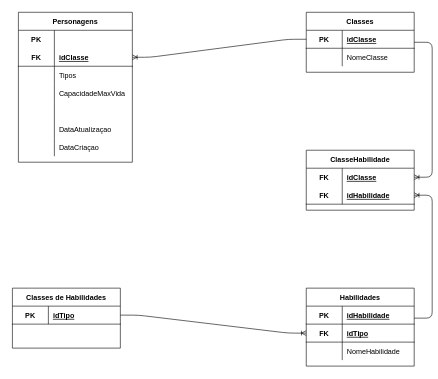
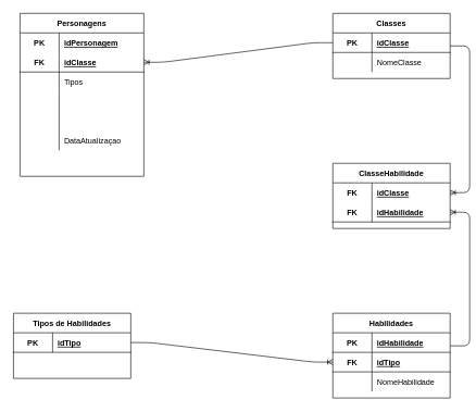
  <mxCell id="0" />
  <mxCell id="1" parent="0" />
- <mxCell id="2" value="Classes de Habilidades" style="shape=table;startSize=30;container=1;collapsible=1;childLayout=tableLayout;fixedRows=1;rowLines=0;fontStyle=1;align=center;resizeLast=1;" parent="1" vertex="1"><mxGeometry x="20" y="480" width="180" height="100" as="geometry" /></mxCell>
+ <mxCell id="2" value="Tipos de Habilidades" style="shape=table;startSize=30;container=1;collapsible=1;childLayout=tableLayout;fixedRows=1;rowLines=0;fontStyle=1;align=center;resizeLast=1;" parent="1" vertex="1"><mxGeometry x="20" y="480" width="180" height="100" as="geometry" /></mxCell>
  <mxCell id="3" value="" style="shape=partialRectangle;collapsible=0;dropTarget=0;pointerEvents=0;fillColor=none;top=0;left=0;bottom=1;right=0;points=[[0,0.5],[1,0.5]];portConstraint=eastwest;" parent="2" vertex="1"><mxGeometry y="30" width="180" height="30" as="geometry" /></mxCell>
  <mxCell id="4" value="PK" style="shape=partialRectangle;connectable=0;fillColor=none;top=0;left=0;bottom=0;right=0;fontStyle=1;overflow=hidden;" parent="3" vertex="1"><mxGeometry width="60" height="30" as="geometry" /></mxCell>
  <mxCell id="5" value="idTipo" style="shape=partialRectangle;connectable=0;fillColor=none;top=0;left=0;bottom=0;right=0;align=left;spacingLeft=6;fontStyle=5;overflow=hidden;" parent="3" vertex="1"><mxGeometry x="60" width="120" height="30" as="geometry" /></mxCell>
  <mxCell id="6" value="" style="shape=partialRectangle;collapsible=0;dropTarget=0;pointerEvents=0;fillColor=none;top=0;left=0;bottom=0;right=0;points=[[0,0.5],[1,0.5]];portConstraint=eastwest;" parent="2" vertex="1"><mxGeometry y="60" width="180" height="30" as="geometry" /></mxCell>
  <mxCell id="7" value="" style="shape=partialRectangle;connectable=0;fillColor=none;top=0;left=0;bottom=0;right=0;editable=1;overflow=hidden;" parent="6" vertex="1"><mxGeometry width="60" height="30" as="geometry" /></mxCell>
  <mxCell id="8" value="Habilidades" style="shape=table;startSize=30;container=1;collapsible=1;childLayout=tableLayout;fixedRows=1;rowLines=0;fontStyle=1;align=center;resizeLast=1;" parent="1" vertex="1"><mxGeometry x="510" y="480" width="180" height="130" as="geometry" /></mxCell>
  <mxCell id="9" value="" style="shape=partialRectangle;collapsible=0;dropTarget=0;pointerEvents=0;fillColor=none;top=0;left=0;bottom=1;right=0;points=[[0,0.5],[1,0.5]];portConstraint=eastwest;" parent="8" vertex="1"><mxGeometry y="30" width="180" height="30" as="geometry" /></mxCell>
  <mxCell id="10" value="PK" style="shape=partialRectangle;connectable=0;fillColor=none;top=0;left=0;bottom=0;right=0;fontStyle=1;overflow=hidden;" parent="9" vertex="1"><mxGeometry width="60" height="30" as="geometry" /></mxCell>
  <mxCell id="11" value="idHabilidade" style="shape=partialRectangle;connectable=0;fillColor=none;top=0;left=0;bottom=0;right=0;align=left;spacingLeft=6;fontStyle=5;overflow=hidden;" parent="9" vertex="1"><mxGeometry x="60" width="120" height="30" as="geometry" /></mxCell>
  <mxCell id="12" value="" style="shape=partialRectangle;collapsible=0;dropTarget=0;pointerEvents=0;fillColor=none;top=0;left=0;bottom=1;right=0;points=[[0,0.5],[1,0.5]];portConstraint=eastwest;" vertex="1" parent="8"><mxGeometry y="60" width="180" height="30" as="geometry" /></mxCell>
  <mxCell id="13" value="FK" style="shape=partialRectangle;connectable=0;fillColor=none;top=0;left=0;bottom=0;right=0;fontStyle=1;overflow=hidden;" vertex="1" parent="12"><mxGeometry width="60" height="30" as="geometry" /></mxCell>
  <mxCell id="14" value="idTipo" style="shape=partialRectangle;connectable=0;fillColor=none;top=0;left=0;bottom=0;right=0;align=left;spacingLeft=6;fontStyle=5;overflow=hidden;" vertex="1" parent="12"><mxGeometry x="60" width="120" height="30" as="geometry" /></mxCell>
  <mxCell id="15" value="" style="shape=partialRectangle;collapsible=0;dropTarget=0;pointerEvents=0;fillColor=none;top=0;left=0;bottom=0;right=0;points=[[0,0.5],[1,0.5]];portConstraint=eastwest;" parent="8" vertex="1"><mxGeometry y="90" width="180" height="30" as="geometry" /></mxCell>
  <mxCell id="16" value="" style="shape=partialRectangle;connectable=0;fillColor=none;top=0;left=0;bottom=0;right=0;editable=1;overflow=hidden;" parent="15" vertex="1"><mxGeometry width="60" height="30" as="geometry" /></mxCell>
  <mxCell id="17" value="NomeHabilidade" style="shape=partialRectangle;connectable=0;fillColor=none;top=0;left=0;bottom=0;right=0;align=left;spacingLeft=6;overflow=hidden;" parent="15" vertex="1"><mxGeometry x="60" width="120" height="30" as="geometry" /></mxCell>
  <mxCell id="18" value="Classes" style="shape=table;startSize=30;container=1;collapsible=1;childLayout=tableLayout;fixedRows=1;rowLines=0;fontStyle=1;align=center;resizeLast=1;" parent="1" vertex="1"><mxGeometry x="510" y="20" width="180" height="100" as="geometry" /></mxCell>
  <mxCell id="19" value="" style="shape=partialRectangle;collapsible=0;dropTarget=0;pointerEvents=0;fillColor=none;top=0;left=0;bottom=1;right=0;points=[[0,0.5],[1,0.5]];portConstraint=eastwest;" parent="18" vertex="1"><mxGeometry y="30" width="180" height="30" as="geometry" /></mxCell>
  <mxCell id="20" value="PK" style="shape=partialRectangle;connectable=0;fillColor=none;top=0;left=0;bottom=0;right=0;fontStyle=1;overflow=hidden;" parent="19" vertex="1"><mxGeometry width="60" height="30" as="geometry" /></mxCell>
  <mxCell id="21" value="idClasse" style="shape=partialRectangle;connectable=0;fillColor=none;top=0;left=0;bottom=0;right=0;align=left;spacingLeft=6;fontStyle=5;overflow=hidden;" parent="19" vertex="1"><mxGeometry x="60" width="120" height="30" as="geometry" /></mxCell>
  <mxCell id="22" value="" style="shape=partialRectangle;collapsible=0;dropTarget=0;pointerEvents=0;fillColor=none;top=0;left=0;bottom=0;right=0;points=[[0,0.5],[1,0.5]];portConstraint=eastwest;" parent="18" vertex="1"><mxGeometry y="60" width="180" height="30" as="geometry" /></mxCell>
  <mxCell id="23" value="" style="shape=partialRectangle;connectable=0;fillColor=none;top=0;left=0;bottom=0;right=0;editable=1;overflow=hidden;" parent="22" vertex="1"><mxGeometry width="60" height="30" as="geometry" /></mxCell>
  <mxCell id="24" value="NomeClasse" style="shape=partialRectangle;connectable=0;fillColor=none;top=0;left=0;bottom=0;right=0;align=left;spacingLeft=6;overflow=hidden;" parent="22" vertex="1"><mxGeometry x="60" width="120" height="30" as="geometry" /></mxCell>
  <mxCell id="25" value="Personagens" style="shape=table;startSize=30;container=1;collapsible=1;childLayout=tableLayout;fixedRows=1;rowLines=0;fontStyle=1;align=center;resizeLast=1;" vertex="1" parent="1"><mxGeometry x="30" y="20" width="190" height="250" as="geometry" /></mxCell>
  <mxCell id="26" value="" style="shape=partialRectangle;collapsible=0;dropTarget=0;pointerEvents=0;fillColor=none;top=0;left=0;bottom=0;right=0;points=[[0,0.5],[1,0.5]];portConstraint=eastwest;" vertex="1" parent="25"><mxGeometry y="30" width="190" height="30" as="geometry" /></mxCell>
  <mxCell id="27" value="PK" style="shape=partialRectangle;connectable=0;fillColor=none;top=0;left=0;bottom=0;right=0;fontStyle=1;overflow=hidden;" vertex="1" parent="26"><mxGeometry width="60" height="30" as="geometry" /></mxCell>
+ <mxCell id="28" value="idPersonagem" style="shape=partialRectangle;connectable=0;fillColor=none;top=0;left=0;bottom=0;right=0;align=left;spacingLeft=6;fontStyle=5;overflow=hidden;" vertex="1" parent="26"><mxGeometry x="60" width="130" height="30" as="geometry" /></mxCell>
  <mxCell id="29" value="" style="shape=partialRectangle;collapsible=0;dropTarget=0;pointerEvents=0;fillColor=none;top=0;left=0;bottom=1;right=0;points=[[0,0.5],[1,0.5]];portConstraint=eastwest;" vertex="1" parent="25"><mxGeometry y="60" width="190" height="30" as="geometry" /></mxCell>
  <mxCell id="30" value="FK" style="shape=partialRectangle;connectable=0;fillColor=none;top=0;left=0;bottom=0;right=0;fontStyle=1;overflow=hidden;" vertex="1" parent="29"><mxGeometry width="60" height="30" as="geometry" /></mxCell>
  <mxCell id="31" value="idClasse" style="shape=partialRectangle;connectable=0;fillColor=none;top=0;left=0;bottom=0;right=0;align=left;spacingLeft=6;fontStyle=5;overflow=hidden;" vertex="1" parent="29"><mxGeometry x="60" width="130" height="30" as="geometry" /></mxCell>
  <mxCell id="32" value="" style="shape=partialRectangle;collapsible=0;dropTarget=0;pointerEvents=0;fillColor=none;top=0;left=0;bottom=0;right=0;points=[[0,0.5],[1,0.5]];portConstraint=eastwest;" vertex="1" parent="25"><mxGeometry y="90" width="190" height="30" as="geometry" /></mxCell>
  <mxCell id="33" value="" style="shape=partialRectangle;connectable=0;fillColor=none;top=0;left=0;bottom=0;right=0;editable=1;overflow=hidden;" vertex="1" parent="32"><mxGeometry width="60" height="30" as="geometry" /></mxCell>
  <mxCell id="34" value="Tipos" style="shape=partialRectangle;connectable=0;fillColor=none;top=0;left=0;bottom=0;right=0;align=left;spacingLeft=6;overflow=hidden;" vertex="1" parent="32"><mxGeometry x="60" width="130" height="30" as="geometry" /></mxCell>
  <mxCell id="35" value="" style="shape=partialRectangle;collapsible=0;dropTarget=0;pointerEvents=0;fillColor=none;top=0;left=0;bottom=0;right=0;points=[[0,0.5],[1,0.5]];portConstraint=eastwest;" vertex="1" parent="25"><mxGeometry y="120" width="190" height="30" as="geometry" /></mxCell>
  <mxCell id="36" value="" style="shape=partialRectangle;connectable=0;fillColor=none;top=0;left=0;bottom=0;right=0;editable=1;overflow=hidden;" vertex="1" parent="35"><mxGeometry width="60" height="30" as="geometry" /></mxCell>
- <mxCell id="37" value="CapacidadeMaxVida" style="shape=partialRectangle;connectable=0;fillColor=none;top=0;left=0;bottom=0;right=0;align=left;spacingLeft=6;overflow=hidden;" vertex="1" parent="35"><mxGeometry x="60" width="130" height="30" as="geometry" /></mxCell>
  <mxCell id="38" value="" style="shape=partialRectangle;collapsible=0;dropTarget=0;pointerEvents=0;fillColor=none;top=0;left=0;bottom=0;right=0;points=[[0,0.5],[1,0.5]];portConstraint=eastwest;" vertex="1" parent="25"><mxGeometry y="150" width="190" height="30" as="geometry" /></mxCell>
  <mxCell id="39" value="" style="shape=partialRectangle;connectable=0;fillColor=none;top=0;left=0;bottom=0;right=0;editable=1;overflow=hidden;" vertex="1" parent="38"><mxGeometry width="60" height="30" as="geometry" /></mxCell>
  <mxCell id="40" value="" style="shape=partialRectangle;collapsible=0;dropTarget=0;pointerEvents=0;fillColor=none;top=0;left=0;bottom=0;right=0;points=[[0,0.5],[1,0.5]];portConstraint=eastwest;" vertex="1" parent="25"><mxGeometry y="180" width="190" height="30" as="geometry" /></mxCell>
  <mxCell id="41" value="" style="shape=partialRectangle;connectable=0;fillColor=none;top=0;left=0;bottom=0;right=0;editable=1;overflow=hidden;" vertex="1" parent="40"><mxGeometry width="60" height="30" as="geometry" /></mxCell>
  <mxCell id="42" value="DataAtualizaçao" style="shape=partialRectangle;connectable=0;fillColor=none;top=0;left=0;bottom=0;right=0;align=left;spacingLeft=6;overflow=hidden;" vertex="1" parent="40"><mxGeometry x="60" width="130" height="30" as="geometry" /></mxCell>
  <mxCell id="43" value="" style="shape=partialRectangle;collapsible=0;dropTarget=0;pointerEvents=0;fillColor=none;top=0;left=0;bottom=0;right=0;points=[[0,0.5],[1,0.5]];portConstraint=eastwest;" vertex="1" parent="25"><mxGeometry y="210" width="190" height="30" as="geometry" /></mxCell>
  <mxCell id="44" value="" style="shape=partialRectangle;connectable=0;fillColor=none;top=0;left=0;bottom=0;right=0;editable=1;overflow=hidden;" vertex="1" parent="43"><mxGeometry width="60" height="30" as="geometry" /></mxCell>
- <mxCell id="45" value="DataCriaçao" style="shape=partialRectangle;connectable=0;fillColor=none;top=0;left=0;bottom=0;right=0;align=left;spacingLeft=6;overflow=hidden;" vertex="1" parent="43"><mxGeometry x="60" width="130" height="30" as="geometry" /></mxCell>
  <mxCell id="46" value="ClasseHabilidade" style="shape=table;startSize=30;container=1;collapsible=1;childLayout=tableLayout;fixedRows=1;rowLines=0;fontStyle=1;align=center;resizeLast=1;" vertex="1" parent="1"><mxGeometry x="510" y="250" width="180" height="100" as="geometry" /></mxCell>
  <mxCell id="47" value="" style="shape=partialRectangle;collapsible=0;dropTarget=0;pointerEvents=0;fillColor=none;top=0;left=0;bottom=0;right=0;points=[[0,0.5],[1,0.5]];portConstraint=eastwest;" vertex="1" parent="46"><mxGeometry y="30" width="180" height="30" as="geometry" /></mxCell>
  <mxCell id="48" value="FK" style="shape=partialRectangle;connectable=0;fillColor=none;top=0;left=0;bottom=0;right=0;fontStyle=1;overflow=hidden;" vertex="1" parent="47"><mxGeometry width="60" height="30" as="geometry" /></mxCell>
  <mxCell id="49" value="idClasse" style="shape=partialRectangle;connectable=0;fillColor=none;top=0;left=0;bottom=0;right=0;align=left;spacingLeft=6;fontStyle=5;overflow=hidden;" vertex="1" parent="47"><mxGeometry x="60" width="120" height="30" as="geometry" /></mxCell>
  <mxCell id="50" value="" style="shape=partialRectangle;collapsible=0;dropTarget=0;pointerEvents=0;fillColor=none;top=0;left=0;bottom=1;right=0;points=[[0,0.5],[1,0.5]];portConstraint=eastwest;" vertex="1" parent="46"><mxGeometry y="60" width="180" height="30" as="geometry" /></mxCell>
  <mxCell id="51" value="FK" style="shape=partialRectangle;connectable=0;fillColor=none;top=0;left=0;bottom=0;right=0;fontStyle=1;overflow=hidden;" vertex="1" parent="50"><mxGeometry width="60" height="30" as="geometry" /></mxCell>
  <mxCell id="52" value="idHabilidade" style="shape=partialRectangle;connectable=0;fillColor=none;top=0;left=0;bottom=0;right=0;align=left;spacingLeft=6;fontStyle=5;overflow=hidden;" vertex="1" parent="50"><mxGeometry x="60" width="120" height="30" as="geometry" /></mxCell>
  <mxCell id="53" value="" style="edgeStyle=entityRelationEdgeStyle;fontSize=12;html=1;endArrow=ERoneToMany;entryX=0;entryY=0.5;entryDx=0;entryDy=0;" edge="1" parent="1" target="12"><mxGeometry width="100" height="100" relative="1" as="geometry"><mxPoint x="200" y="525" as="sourcePoint" /><mxPoint x="300" y="425" as="targetPoint" /></mxGeometry></mxCell>
  <mxCell id="54" value="" style="edgeStyle=entityRelationEdgeStyle;fontSize=12;html=1;endArrow=none;exitX=1;exitY=0.5;exitDx=0;exitDy=0;entryX=0;entryY=0.5;entryDx=0;entryDy=0;startArrow=ERoneToMany;startFill=0;endFill=0;" edge="1" parent="1" source="29" target="19"><mxGeometry width="100" height="100" relative="1" as="geometry"><mxPoint x="220" y="70" as="sourcePoint" /><mxPoint x="450" y="60" as="targetPoint" /></mxGeometry></mxCell>
  <mxCell id="55" value="" style="edgeStyle=entityRelationEdgeStyle;fontSize=12;html=1;endArrow=ERoneToMany;entryX=1;entryY=0.5;entryDx=0;entryDy=0;" edge="1" parent="1" target="47"><mxGeometry width="100" height="100" relative="1" as="geometry"><mxPoint x="690" y="70" as="sourcePoint" /><mxPoint x="790" y="-30" as="targetPoint" /></mxGeometry></mxCell>
  <mxCell id="56" value="" style="edgeStyle=entityRelationEdgeStyle;fontSize=12;html=1;endArrow=ERoneToMany;entryX=1;entryY=0.5;entryDx=0;entryDy=0;" edge="1" parent="1" target="50"><mxGeometry width="100" height="100" relative="1" as="geometry"><mxPoint x="690" y="530" as="sourcePoint" /><mxPoint x="790" y="430" as="targetPoint" /></mxGeometry></mxCell>
